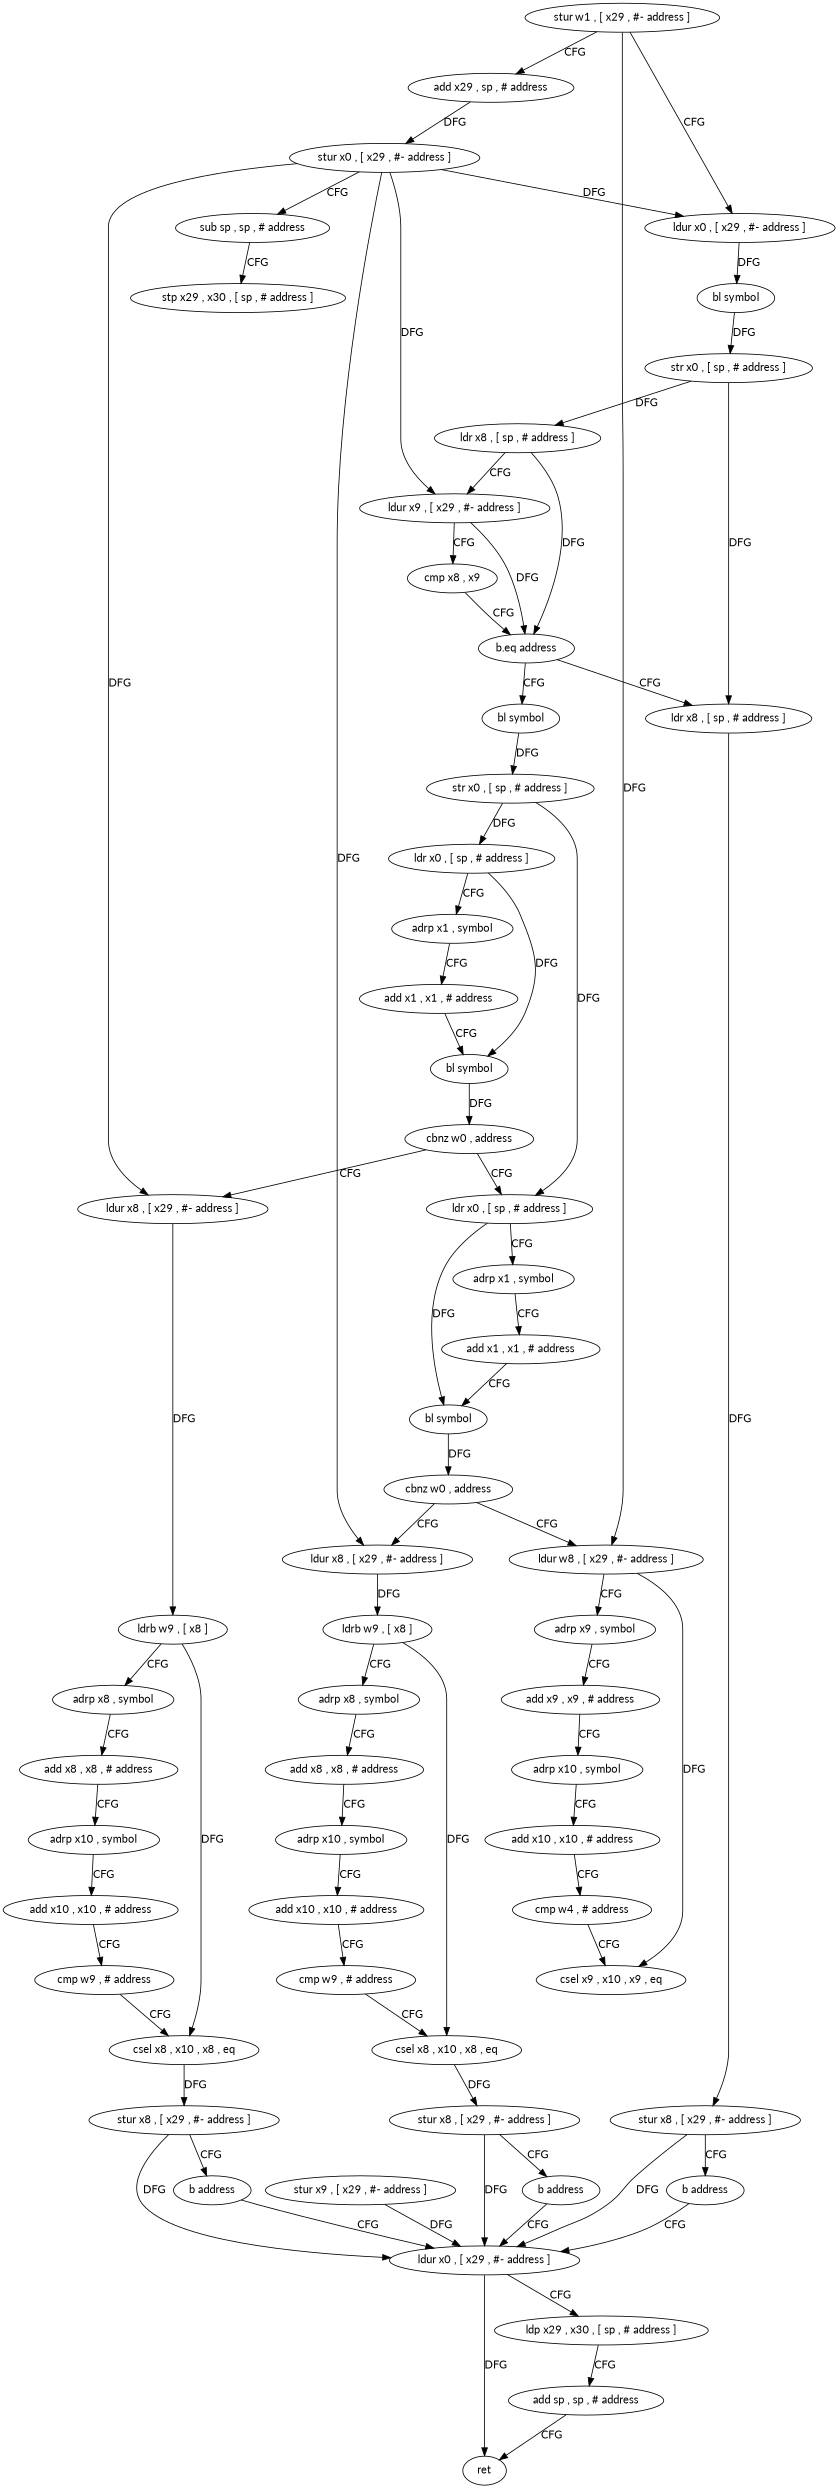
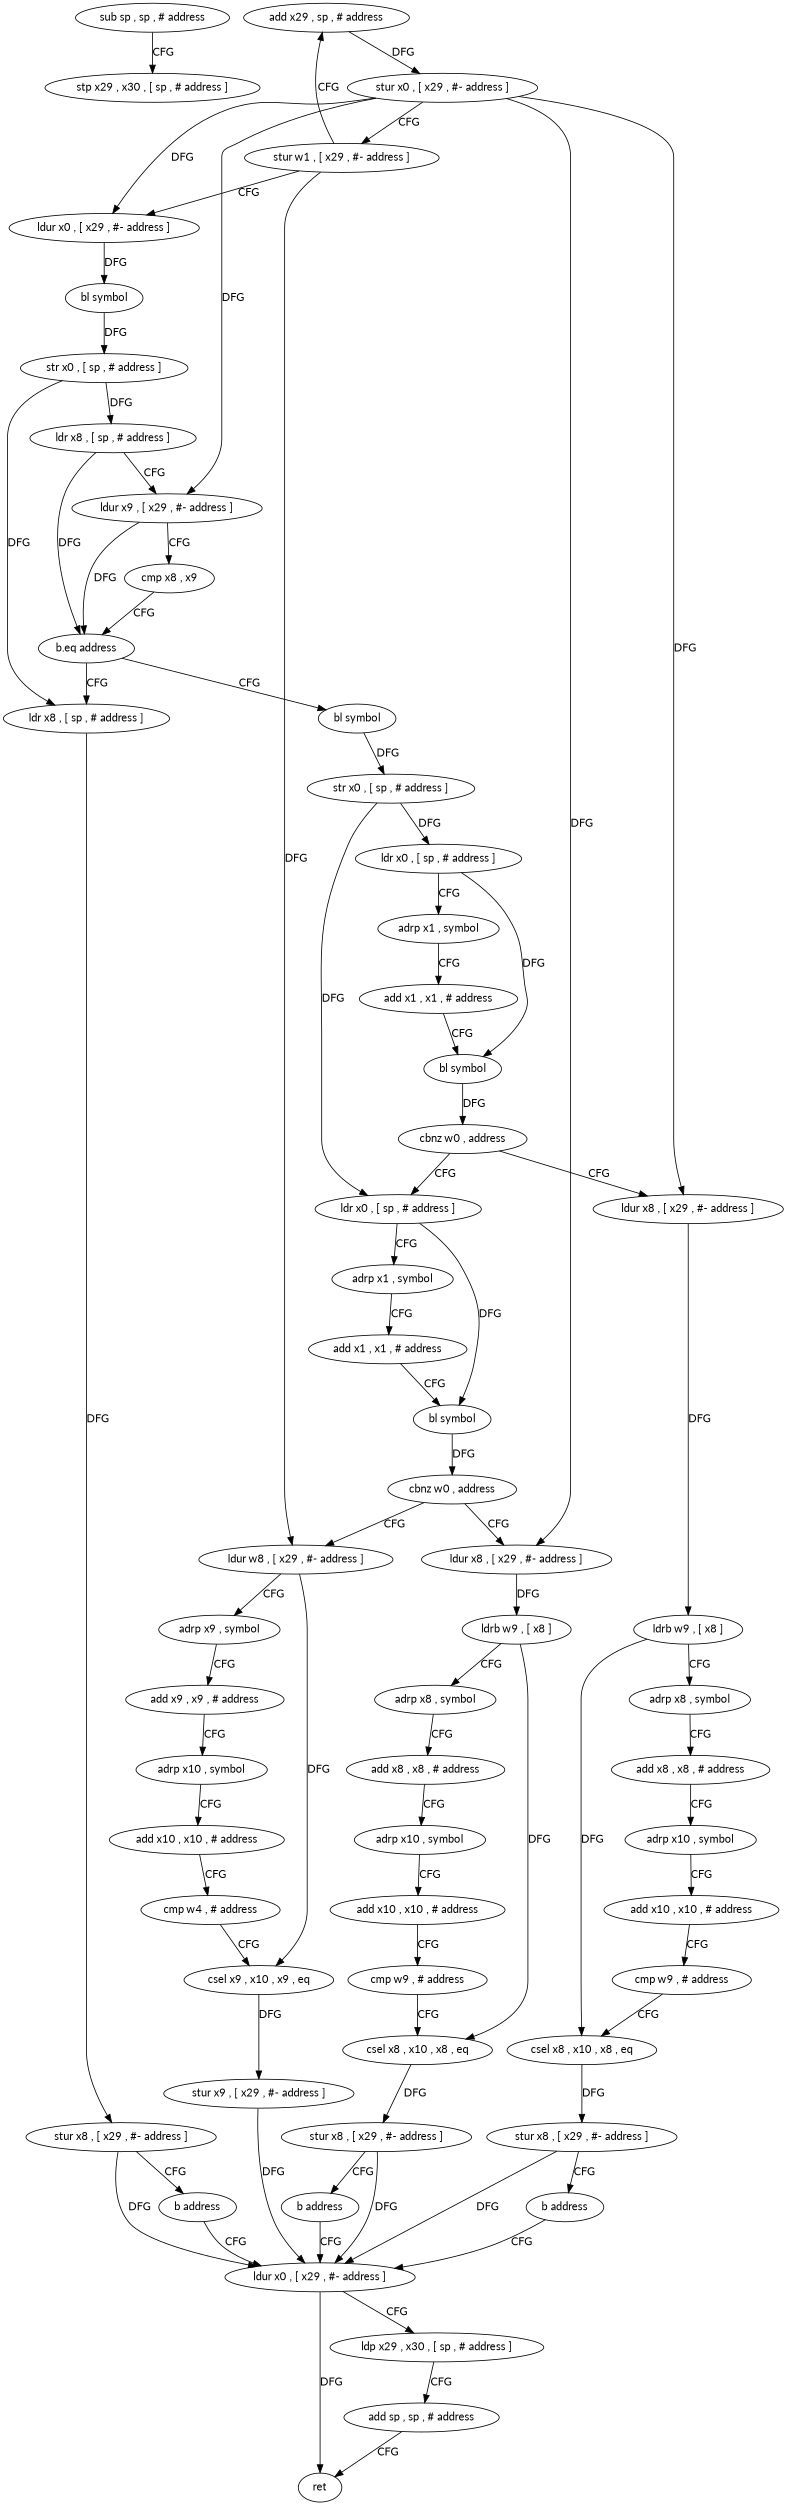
  digraph {
    fontname=Lato
    node [fontname=Lato]
    edge [fontname=Lato]
    n1 [label="sub sp , sp , # address"]
    n2 [label="stp x29 , x30 , [ sp , # address ]"]
    n3 [label="add x29 , sp , # address"]
    n4 [label="stur x0 , [ x29 , #- address ]"]
    n5 [label="stur w1 , [ x29 , #- address ]"]
    n6 [label="ldur x0 , [ x29 , #- address ]"]
    n7 [label="ldur x9 , [ x29 , #- address ]"]
    n8 [label="ldur x8 , [ x29 , #- address ]"]
    n9 [label="ldur x8 , [ x29 , #- address ]"]
    n10 [label="ldur w8 , [ x29 , #- address ]"]
    n11 [label="bl symbol"]
    n12 [label="b.eq address"]
    n13 [label="cmp x8 , x9"]
    n14 [label="ldrb w9 , [ x8 ]"]
    n15 [label="ldrb w9 , [ x8 ]"]
    n16 [label="adrp x9 , symbol"]
    n17 [label="csel x9 , x10 , x9 , eq"]
    n18 [label="str x0 , [ sp , # address ]"]
    n19 [label="ldr x8 , [ sp , # address ]"]
    n20 [label="ldr x8 , [ sp , # address ]"]
    n21 [label="stur x8 , [ x29 , #- address ]"]
    n22 [label="bl symbol"]
    n23 [label="str x0 , [ sp , # address ]"]
    n24 [label="ldr x0 , [ sp , # address ]"]
    n25 [label="ldr x0 , [ sp , # address ]"]
    n26 [label="b address"]
    n27 [label="ldur x0 , [ x29 , #- address ]"]
    n28 [label="adrp x1 , symbol"]
    n29 [label="bl symbol"]
    n30 [label="adrp x1 , symbol"]
    n31 [label="bl symbol"]
    n32 [label="add x1 , x1 , # address"]
    n33 [label="cbnz w0 , address"]
    n34 [label="add x1 , x1 , # address"]
    n35 [label="cbnz w0 , address"]
    n36 [label="adrp x8 , symbol"]
    n37 [label="csel x8 , x10 , x8 , eq"]
    n38 [label="ldp x29 , x30 , [ sp , # address ]"]
    n39 [label=ret]
    n40 [label="add sp , sp , # address"]
    n41 [label="add x9 , x9 , # address"]
    n42 [label="stur x9 , [ x29 , #- address ]"]
    n43 [label="adrp x8 , symbol"]
    n44 [label="csel x8 , x10 , x8 , eq"]
    n45 [label="add x8 , x8 , # address"]
    n46 [label="stur x8 , [ x29 , #- address ]"]
    n47 [label="adrp x10 , symbol"]
    n48 [label="add x10 , x10 , # address"]
    n49 [label="cmp w9 , # address"]
    n50 [label="b address"]
    n51 [label="adrp x10 , symbol"]
    n52 [label="add x10 , x10 , # address"]
    n53 [label="cmp w4 , # address"]
    n54 [label="add x8 , x8 , # address"]
    n55 [label="stur x8 , [ x29 , #- address ]"]
    n56 [label="adrp x10 , symbol"]
    n57 [label="add x10 , x10 , # address"]
    n58 [label="cmp w9 , # address"]
    n59 [label="b address"]
    n1 -> n2 [label=CFG]
    n3 -> n4 [label=DFG]
-   n4 -> n1 [label=CFG]
+   n4 -> n5 [label=CFG]
    n4 -> n6 [label=DFG]
    n4 -> n7 [label=DFG]
    n4 -> n8 [label=DFG]
    n4 -> n9 [label=DFG]
    n5 -> n3 [label=CFG]
    n5 -> n6 [label=CFG]
    n5 -> n10 [label=DFG]
    n6 -> n11 [label=DFG]
    n7 -> n12 [label=DFG]
    n7 -> n13 [label=CFG]
    n8 -> n14 [label=DFG]
    n9 -> n15 [label=DFG]
    n10 -> n16 [label=CFG]
    n10 -> n17 [label=DFG]
    n11 -> n18 [label=DFG]
    n12 -> n20 [label=CFG]
    n12 -> n22 [label=CFG]
    n13 -> n12 [label=CFG]
    n14 -> n36 [label=CFG]
    n14 -> n37 [label=DFG]
    n15 -> n43 [label=CFG]
    n15 -> n44 [label=DFG]
    n16 -> n41 [label=CFG]
+   n17 -> n42 [label=DFG]
    n18 -> n19 [label=DFG]
    n18 -> n20 [label=DFG]
    n19 -> n7 [label=CFG]
    n19 -> n12 [label=DFG]
    n20 -> n21 [label=DFG]
    n21 -> n26 [label=CFG]
    n21 -> n27 [label=DFG]
    n22 -> n23 [label=DFG]
    n23 -> n24 [label=DFG]
    n23 -> n25 [label=DFG]
    n24 -> n28 [label=CFG]
    n24 -> n29 [label=DFG]
    n25 -> n30 [label=CFG]
    n25 -> n31 [label=DFG]
    n26 -> n27 [label=CFG]
    n27 -> n38 [label=CFG]
    n27 -> n39 [label=DFG]
    n28 -> n32 [label=CFG]
    n29 -> n33 [label=DFG]
    n30 -> n34 [label=CFG]
    n31 -> n35 [label=DFG]
    n32 -> n29 [label=CFG]
    n33 -> n8 [label=CFG]
    n33 -> n25 [label=CFG]
    n34 -> n31 [label=CFG]
    n35 -> n9 [label=CFG]
    n35 -> n10 [label=CFG]
    n36 -> n45 [label=CFG]
    n37 -> n46 [label=DFG]
    n38 -> n40 [label=CFG]
    n40 -> n39 [label=CFG]
    n41 -> n51 [label=CFG]
    n42 -> n27 [label=DFG]
    n43 -> n54 [label=CFG]
    n44 -> n55 [label=DFG]
    n45 -> n47 [label=CFG]
    n46 -> n27 [label=DFG]
    n46 -> n50 [label=CFG]
    n47 -> n48 [label=CFG]
    n48 -> n49 [label=CFG]
    n49 -> n37 [label=CFG]
    n50 -> n27 [label=CFG]
    n51 -> n52 [label=CFG]
    n52 -> n53 [label=CFG]
    n53 -> n17 [label=CFG]
    n54 -> n56 [label=CFG]
    n55 -> n27 [label=DFG]
    n55 -> n59 [label=CFG]
    n56 -> n57 [label=CFG]
    n57 -> n58 [label=CFG]
    n58 -> n44 [label=CFG]
    n59 -> n27 [label=CFG]
  }
